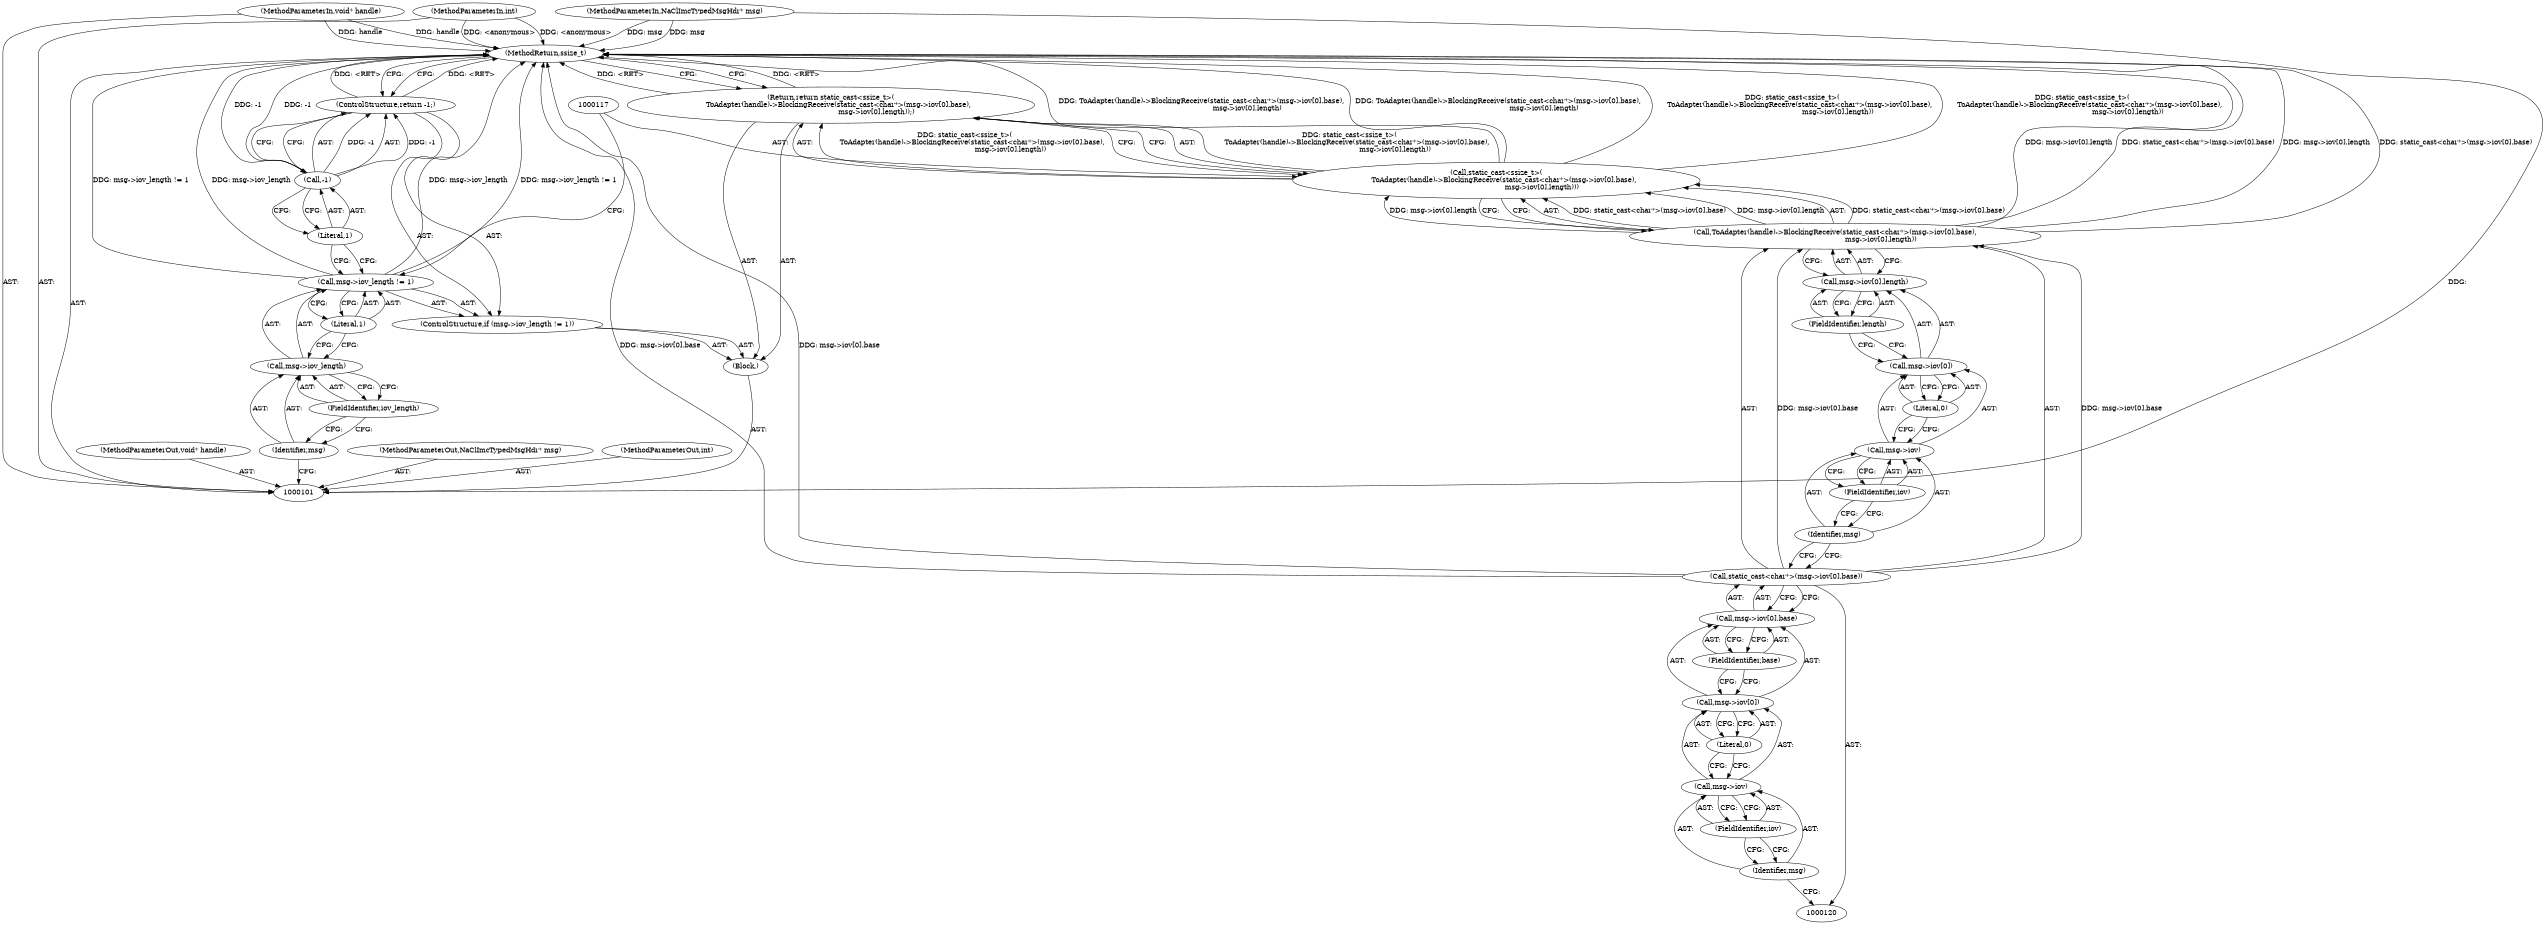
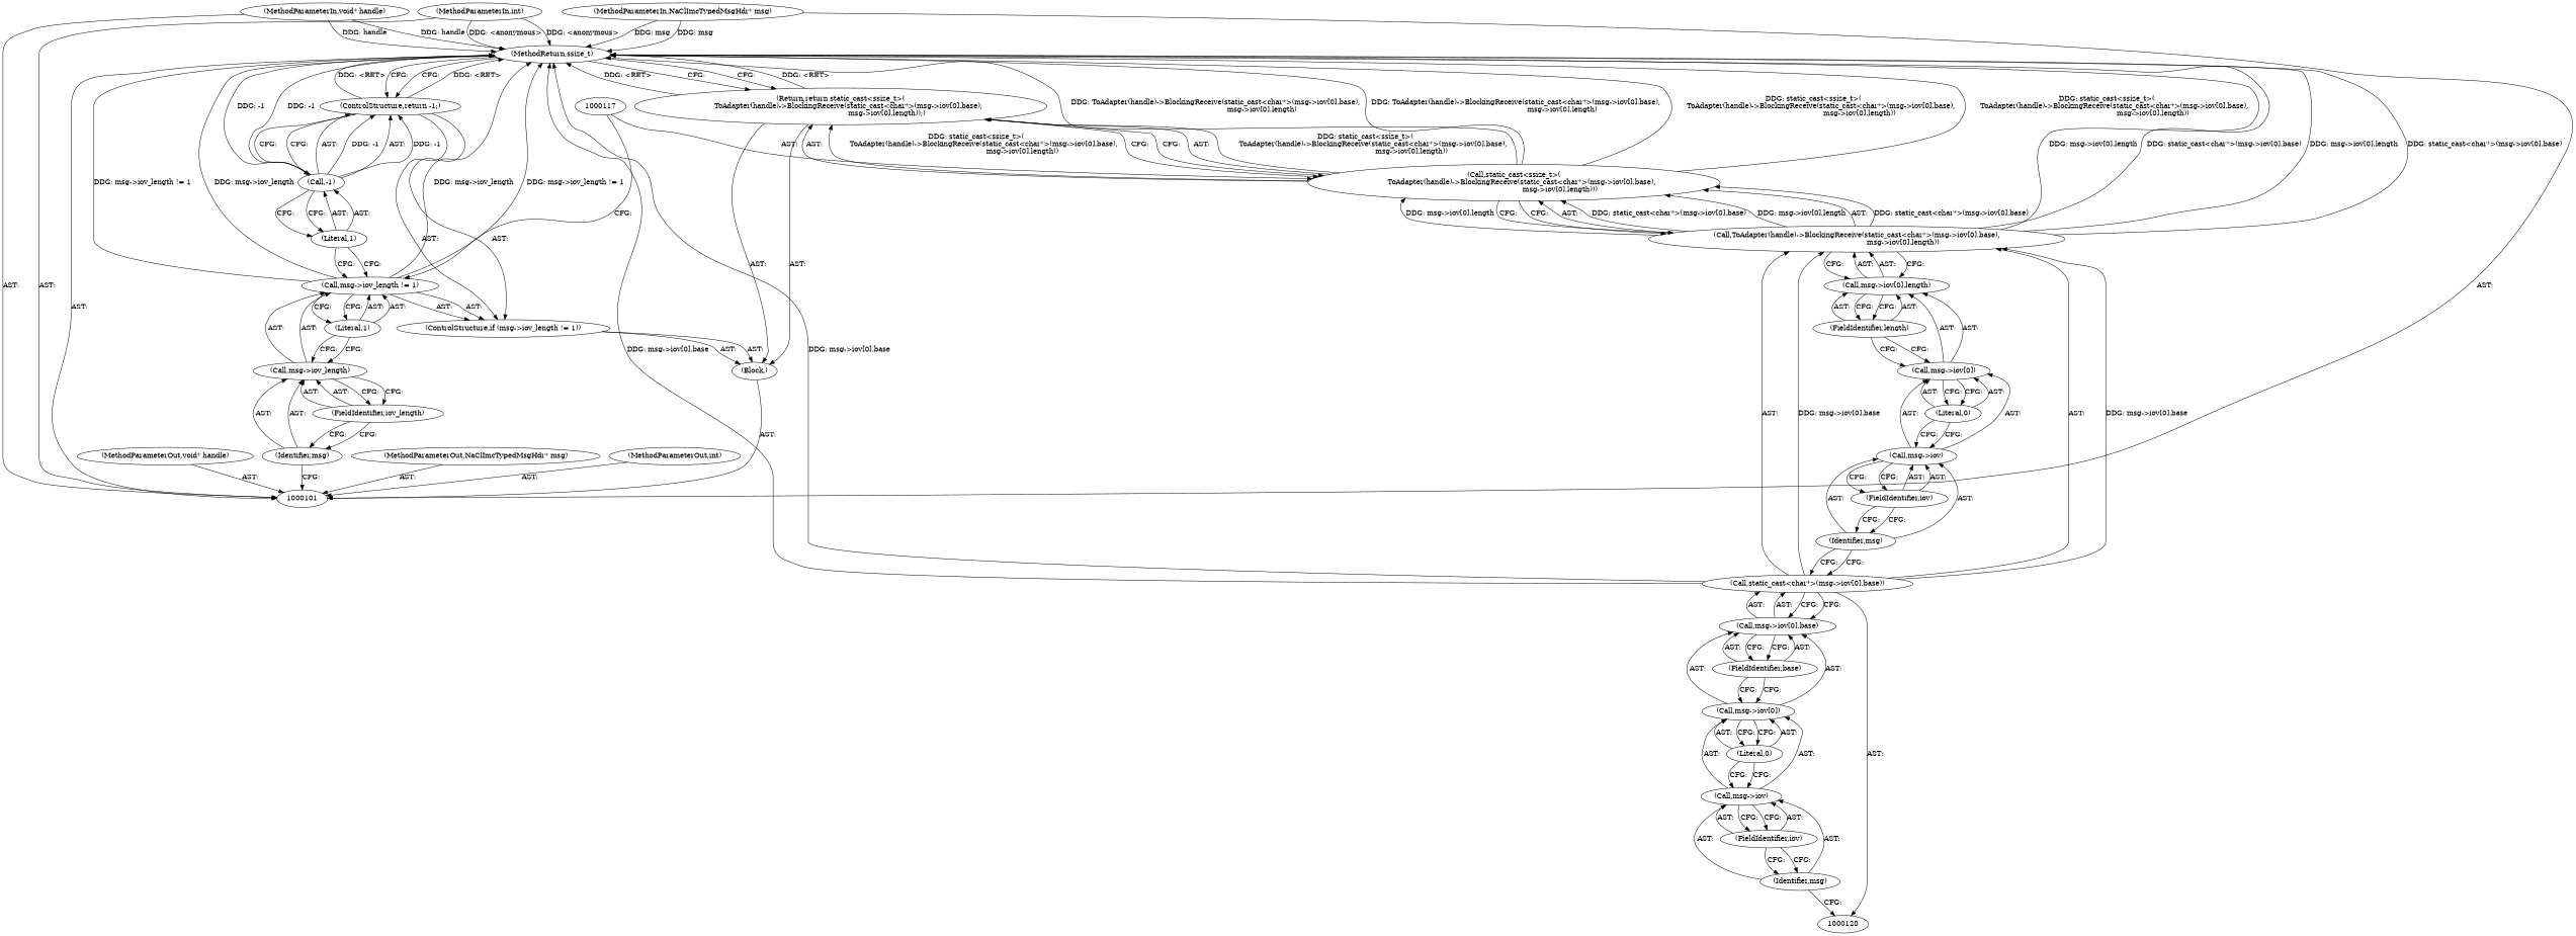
  digraph {
    n1 [label="(MethodReturn,ssize_t)"]
    n2 [label="(ControlStructure,return -1;)"]
    n3 [label="(Return,return static_cast<ssize_t>(\n       ToAdapter(handle)->BlockingReceive(static_cast<char*>(msg->iov[0].base),\n                                          msg->iov[0].length));)"]
    1000101
    n5 [label="(ControlStructure,if (msg->iov_length != 1))"]
    n6 [label="(Call,-1)"]
    n7 [label="(Block,)"]
    n8 [label="(Call,static_cast<ssize_t>(\n       ToAdapter(handle)->BlockingReceive(static_cast<char*>(msg->iov[0].base),\n                                          msg->iov[0].length)))"]
    n9 [label="(MethodParameterIn,void* handle)"]
    n10 [label="(MethodParameterOut,void* handle)"]
    n11 [label="(MethodParameterIn,NaClImcTypedMsgHdr* msg)"]
    n12 [label="(MethodParameterOut,NaClImcTypedMsgHdr* msg)"]
    n13 [label="(MethodParameterIn,int)"]
    n14 [label="(MethodParameterOut,int)"]
    n15 [label="(FieldIdentifier,iov_length)"]
    n16 [label="(Call,msg->iov_length)"]
    n17 [label="(Identifier,msg)"]
    n18 [label="(Call,msg->iov_length != 1)"]
    n19 [label="(Literal,1)"]
    n20 [label="(Literal,1)"]
    n21 [label="(Call,ToAdapter(handle)->BlockingReceive(static_cast<char*>(msg->iov[0].base),\n                                          msg->iov[0].length))"]
    n22 [label="(Call,msg->iov[0].length)"]
    n23 [label="(Call,static_cast<char*>(msg->iov[0].base))"]
    n24 [label="(Call,msg->iov[0].base)"]
    1000120
    n26 [label="(FieldIdentifier,base)"]
    n27 [label="(Call,msg->iov[0])"]
    n28 [label="(Literal,0)"]
    n29 [label="(Call,msg->iov)"]
    n30 [label="(FieldIdentifier,iov)"]
    n31 [label="(Identifier,msg)"]
    n32 [label="(FieldIdentifier,length)"]
    n33 [label="(Call,msg->iov[0])"]
    n34 [label="(Literal,0)"]
    n35 [label="(Call,msg->iov)"]
    n36 [label="(FieldIdentifier,iov)"]
    n37 [label="(Identifier,msg)"]
    1000117
    n1 -> n2 [label="CFG: "]
    n1 -> n2 [label="CFG: "]
    n1 -> n3 [label="CFG: "]
    n1 -> n3 [label="CFG: "]
    n1 -> 1000101 [label="AST: "]
    n2 -> n1 [label="DDG: <RET>"]
    n2 -> n1 [label="DDG: <RET>"]
    n2 -> n5 [label="AST: "]
    n2 -> n5 [label="AST: "]
    n2 -> n6 [label="CFG: "]
    n2 -> n6 [label="CFG: "]
    n3 -> n1 [label="DDG: <RET>"]
    n3 -> n1 [label="DDG: <RET>"]
    n3 -> n7 [label="AST: "]
    n3 -> n7 [label="AST: "]
    n3 -> n8 [label="CFG: "]
    n3 -> n8 [label="CFG: "]
    n5 -> n7 [label="AST: "]
    n5 -> n7 [label="AST: "]
    n6 -> n1 [label="DDG: -1"]
    n6 -> n1 [label="DDG: -1"]
    n6 -> n2 [label="AST: "]
    n6 -> n2 [label="DDG: -1"]
    n6 -> n2 [label="AST: "]
    n6 -> n2 [label="DDG: -1"]
    n6 -> n20 [label="CFG: "]
    n6 -> n20 [label="CFG: "]
    n7 -> 1000101 [label="AST: "]
    n8 -> n1 [label="DDG: ToAdapter(handle)->BlockingReceive(static_cast<char*>(msg->iov[0].base),\n                                          msg->iov[0].length)"]
    n8 -> n1 [label="DDG: static_cast<ssize_t>(\n       ToAdapter(handle)->BlockingReceive(static_cast<char*>(msg->iov[0].base),\n                                          msg->iov[0].length))"]
    n8 -> n1 [label="DDG: ToAdapter(handle)->BlockingReceive(static_cast<char*>(msg->iov[0].base),\n                                          msg->iov[0].length)"]
    n8 -> n1 [label="DDG: static_cast<ssize_t>(\n       ToAdapter(handle)->BlockingReceive(static_cast<char*>(msg->iov[0].base),\n                                          msg->iov[0].length))"]
    n8 -> n3 [label="AST: "]
    n8 -> n3 [label="DDG: static_cast<ssize_t>(\n       ToAdapter(handle)->BlockingReceive(static_cast<char*>(msg->iov[0].base),\n                                          msg->iov[0].length))"]
    n8 -> n3 [label="AST: "]
    n8 -> n3 [label="DDG: static_cast<ssize_t>(\n       ToAdapter(handle)->BlockingReceive(static_cast<char*>(msg->iov[0].base),\n                                          msg->iov[0].length))"]
    n8 -> n21 [label="CFG: "]
    n8 -> n21 [label="CFG: "]
    n9 -> n1 [label="DDG: handle"]
    n9 -> n1 [label="DDG: handle"]
    n9 -> 1000101 [label="AST: "]
    n10 -> 1000101 [label="AST: "]
    n11 -> n1 [label="DDG: msg"]
    n11 -> n1 [label="DDG: msg"]
-   n11 -> 1000101 [label="DDG: "]
+   n11 -> 1000101 [label="AST: "]
    n12 -> 1000101 [label="AST: "]
    n13 -> n1 [label="DDG: <anonymous>"]
    n13 -> n1 [label="DDG: <anonymous>"]
    n13 -> 1000101 [label="AST: "]
    n14 -> 1000101 [label="AST: "]
    n15 -> n16 [label="AST: "]
    n15 -> n16 [label="AST: "]
    n15 -> n17 [label="CFG: "]
    n15 -> n17 [label="CFG: "]
    n16 -> n15 [label="CFG: "]
    n16 -> n15 [label="CFG: "]
    n16 -> n18 [label="AST: "]
    n16 -> n18 [label="AST: "]
    n17 -> 1000101 [label="CFG: "]
    n17 -> n16 [label="AST: "]
    n17 -> n16 [label="AST: "]
    n18 -> n1 [label="DDG: msg->iov_length"]
    n18 -> n1 [label="DDG: msg->iov_length != 1"]
    n18 -> n1 [label="DDG: msg->iov_length"]
    n18 -> n1 [label="DDG: msg->iov_length != 1"]
    n18 -> n5 [label="AST: "]
    n18 -> n5 [label="AST: "]
    n18 -> n19 [label="CFG: "]
    n18 -> n19 [label="CFG: "]
    n19 -> n16 [label="CFG: "]
    n19 -> n16 [label="CFG: "]
    n19 -> n18 [label="AST: "]
    n19 -> n18 [label="AST: "]
    n20 -> n6 [label="AST: "]
    n20 -> n6 [label="AST: "]
    n20 -> n18 [label="CFG: "]
    n20 -> n18 [label="CFG: "]
    n21 -> n1 [label="DDG: msg->iov[0].length"]
    n21 -> n1 [label="DDG: static_cast<char*>(msg->iov[0].base)"]
    n21 -> n1 [label="DDG: msg->iov[0].length"]
    n21 -> n1 [label="DDG: static_cast<char*>(msg->iov[0].base)"]
    n21 -> n8 [label="AST: "]
    n21 -> n8 [label="DDG: static_cast<char*>(msg->iov[0].base)"]
    n21 -> n8 [label="DDG: msg->iov[0].length"]
    n21 -> n8 [label="AST: "]
    n21 -> n8 [label="DDG: static_cast<char*>(msg->iov[0].base)"]
    n21 -> n8 [label="DDG: msg->iov[0].length"]
    n21 -> n22 [label="CFG: "]
    n21 -> n22 [label="CFG: "]
    n22 -> n21 [label="AST: "]
    n22 -> n21 [label="AST: "]
    n22 -> n32 [label="CFG: "]
    n22 -> n32 [label="CFG: "]
    n23 -> n1 [label="DDG: msg->iov[0].base"]
    n23 -> n1 [label="DDG: msg->iov[0].base"]
    n23 -> n21 [label="AST: "]
    n23 -> n21 [label="DDG: msg->iov[0].base"]
    n23 -> n21 [label="AST: "]
    n23 -> n21 [label="DDG: msg->iov[0].base"]
    n23 -> n24 [label="CFG: "]
    n23 -> n24 [label="CFG: "]
    n23 -> 1000120 [label="AST: "]
    n24 -> n23 [label="AST: "]
    n24 -> n23 [label="AST: "]
    n24 -> n26 [label="CFG: "]
    n24 -> n26 [label="CFG: "]
    n26 -> n24 [label="AST: "]
    n26 -> n24 [label="AST: "]
    n26 -> n27 [label="CFG: "]
    n26 -> n27 [label="CFG: "]
    n27 -> n24 [label="AST: "]
    n27 -> n24 [label="AST: "]
    n27 -> n28 [label="CFG: "]
    n27 -> n28 [label="CFG: "]
    n28 -> n27 [label="AST: "]
    n28 -> n27 [label="AST: "]
    n28 -> n29 [label="CFG: "]
    n28 -> n29 [label="CFG: "]
    n29 -> n27 [label="AST: "]
    n29 -> n27 [label="AST: "]
    n29 -> n30 [label="CFG: "]
    n29 -> n30 [label="CFG: "]
    n30 -> n29 [label="AST: "]
    n30 -> n29 [label="AST: "]
    n30 -> n31 [label="CFG: "]
    n30 -> n31 [label="CFG: "]
    n31 -> 1000120 [label="CFG: "]
    n31 -> n29 [label="AST: "]
    n31 -> n29 [label="AST: "]
    n32 -> n22 [label="AST: "]
    n32 -> n22 [label="AST: "]
    n32 -> n33 [label="CFG: "]
    n32 -> n33 [label="CFG: "]
    n33 -> n22 [label="AST: "]
    n33 -> n22 [label="AST: "]
    n33 -> n34 [label="CFG: "]
    n33 -> n34 [label="CFG: "]
    n34 -> n33 [label="AST: "]
    n34 -> n33 [label="AST: "]
    n34 -> n35 [label="CFG: "]
    n34 -> n35 [label="CFG: "]
    n35 -> n33 [label="AST: "]
    n35 -> n33 [label="AST: "]
    n35 -> n36 [label="CFG: "]
    n35 -> n36 [label="CFG: "]
    n36 -> n35 [label="AST: "]
    n36 -> n35 [label="AST: "]
    n36 -> n37 [label="CFG: "]
    n36 -> n37 [label="CFG: "]
    n37 -> n23 [label="CFG: "]
    n37 -> n23 [label="CFG: "]
    n37 -> n35 [label="AST: "]
    n37 -> n35 [label="AST: "]
    1000117 -> n8 [label="AST: "]
    1000117 -> n18 [label="CFG: "]
  }
